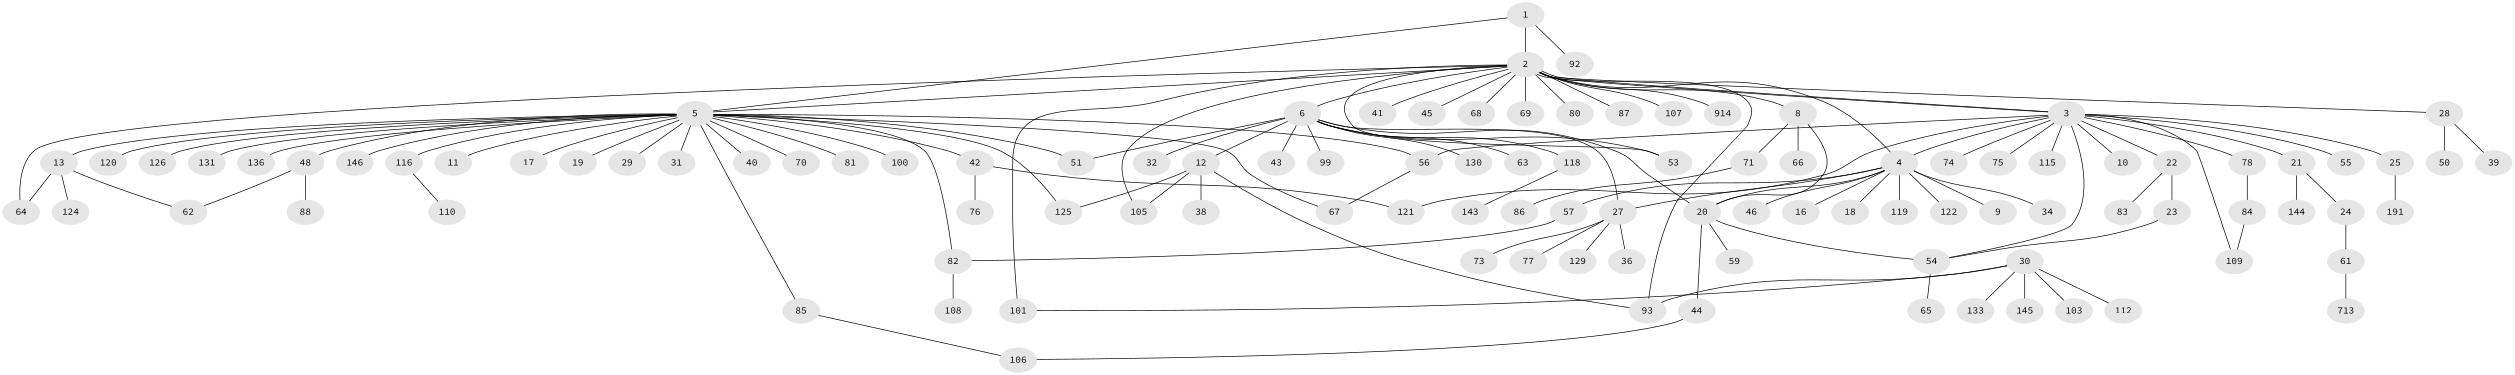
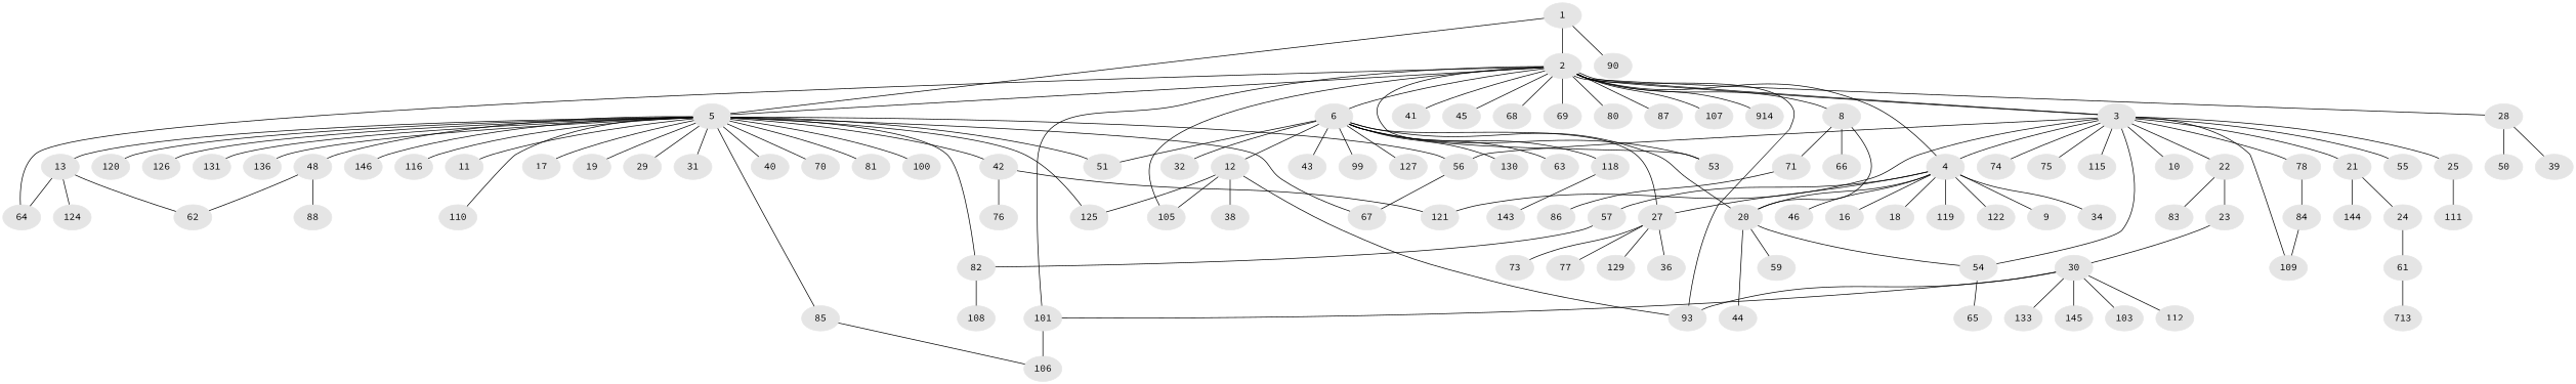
  graph {
    fontname="Source Code Pro"
    node [color=gray90 fontname="Source Code Pro" style=filled]
    edge [fontname="Source Code Pro"]
    1 [super="+94"]
    2 [super="+102"]
    5 [super="+7"]
-   90 [label=92]
+   90
    3 [super="+15"]
    4 [super="+33"]
    6 [super="+141"]
    8 [super="+79"]
    28
    41
    45
    53 [super="+92"]
    64 [super="+72"]
    68
    69
    80
    87
    93 [super="+134"]
    101 [super="+139"]
    105 [super="+123"]
    107
    n22 [label=914]
    56
    11
    13 [super="+137"]
    17
    19 [super="+52"]
    29
    31 [super="+37"]
    40
    42 [super="+128"]
    48 [super="+138"]
    51 [super="+60"]
    67
    70 [super="+95"]
    81
    82 [super="+132"]
    85 [super="+96"]
    100
    110
    116
    120
    125
    126
    131
    136
    146
    10
    21 [super="+26"]
    22 [super="+49"]
    25 [super="+97"]
    54
    55
    74
    75
    78
    109
    115
    121
    9 [super="+14"]
    16
    18
    20 [super="+35"]
    27 [super="+148"]
    34
    46
    57 [super="+147"]
    119
    122
    63
    12 [super="+142"]
    32 [super="+140"]
    43 [super="+135"]
    99
    118
+   127
    130
    66 [super="+98"]
    71
    39
    50
    24
    144
    23
    83
-   111 [label=191]
+   111
    65
    84 [super="+117"]
    44 [super="+47"]
    59
    30 [super="+58"]
    36
    73
    77
    129
    62 [super="+89"]
    124
    76
    88
    108
    106
    38
    143
    86 [super="+104"]
    61 [super="+91"]
    103
    112
    133
    145
    n110 [label=713]
    1 -- 2
    1 -- 5
    1 -- 90
    2 -- 5
    2 -- 3
    2 -- 3
    2 -- 4
    2 -- 6
    2 -- 8
    2 -- 28
    2 -- 41
    2 -- 45
    2 -- 53
    2 -- 64
    2 -- 68
    2 -- 69
    2 -- 80
    2 -- 87
    2 -- 93
    2 -- 101
    2 -- 105
    2 -- 107
    2 -- n22
    5 -- 56 [weight=2]
    5 -- 11
    5 -- 13
    5 -- 17
    5 -- 19
    5 -- 29
    5 -- 31
    5 -- 40
    5 -- 42
    5 -- 48
    5 -- 51
    5 -- 67
    5 -- 70
    5 -- 81
    5 -- 82
    5 -- 85
    5 -- 100
-   116 -- 110
+   5 -- 110
    5 -- 116
    5 -- 120
    5 -- 125
    5 -- 126
    5 -- 131
    5 -- 136
    5 -- 146
    3 -- 4
    3 -- 56
    3 -- 10
    3 -- 21
    3 -- 22
    3 -- 25
    3 -- 54
    3 -- 55
    3 -- 74
    3 -- 75
    3 -- 78
    3 -- 109
    3 -- 115
    3 -- 121
    4 -- 9
    4 -- 16
    4 -- 18
    4 -- 20
    4 -- 27
    4 -- 34
    4 -- 46
    4 -- 57
    4 -- 119
    4 -- 122
    6 -- 53
    6 -- 51
    6 -- 20
    6 -- 27
    6 -- 63
    6 -- 12
    6 -- 32
    6 -- 43
    6 -- 99
    6 -- 118
+   6 -- 127
    6 -- 130
    8 -- 20
    8 -- 66
    8 -- 71
    28 -- 39
    28 -- 50
    56 -- 67
    13 -- 64
    13 -- 62
    13 -- 124
    42 -- 121
    42 -- 76
    48 -- 62
    48 -- 88
    82 -- 108
    85 -- 106
    21 -- 24
    21 -- 144
    22 -- 23
    22 -- 83
    25 -- 111
    54 -- 65
    78 -- 84
    20 -- 54
    20 -- 44
    20 -- 59
    27 -- 36
    27 -- 73
    27 -- 77
    27 -- 129
    57 -- 82
    12 -- 93
    12 -- 105
    12 -- 125
    12 -- 38
    118 -- 143
    71 -- 86
    24 -- 61
-   23 -- 54
+   23 -- 30
    84 -- 109
-   44 -- 106
+   101 -- 106
    30 -- 93
    30 -- 101
    30 -- 103
    30 -- 112
    30 -- 133
    30 -- 145
    61 -- n110
  }
